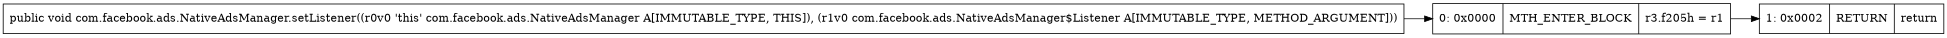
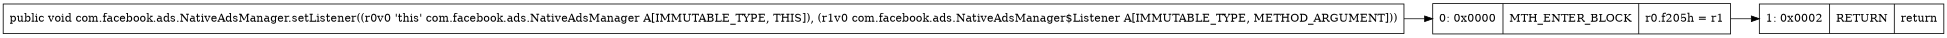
  digraph {
    rankdir=LR
    node [shape=record]
-   n1 [label="{0\:\ 0x0000|MTH_ENTER_BLOCK\l|r3.f205h = r1\l}"]
+   n1 [label="{0\:\ 0x0000|MTH_ENTER_BLOCK\l|r0.f205h = r1\l}"]
    n2 [label="{1\:\ 0x0002|RETURN\l|return\l}"]
    n3 [label="{public void com.facebook.ads.NativeAdsManager.setListener((r0v0 'this' com.facebook.ads.NativeAdsManager A[IMMUTABLE_TYPE, THIS]), (r1v0 com.facebook.ads.NativeAdsManager$Listener A[IMMUTABLE_TYPE, METHOD_ARGUMENT])) }"]
    n1 -> n2
    n3 -> n1
  }
